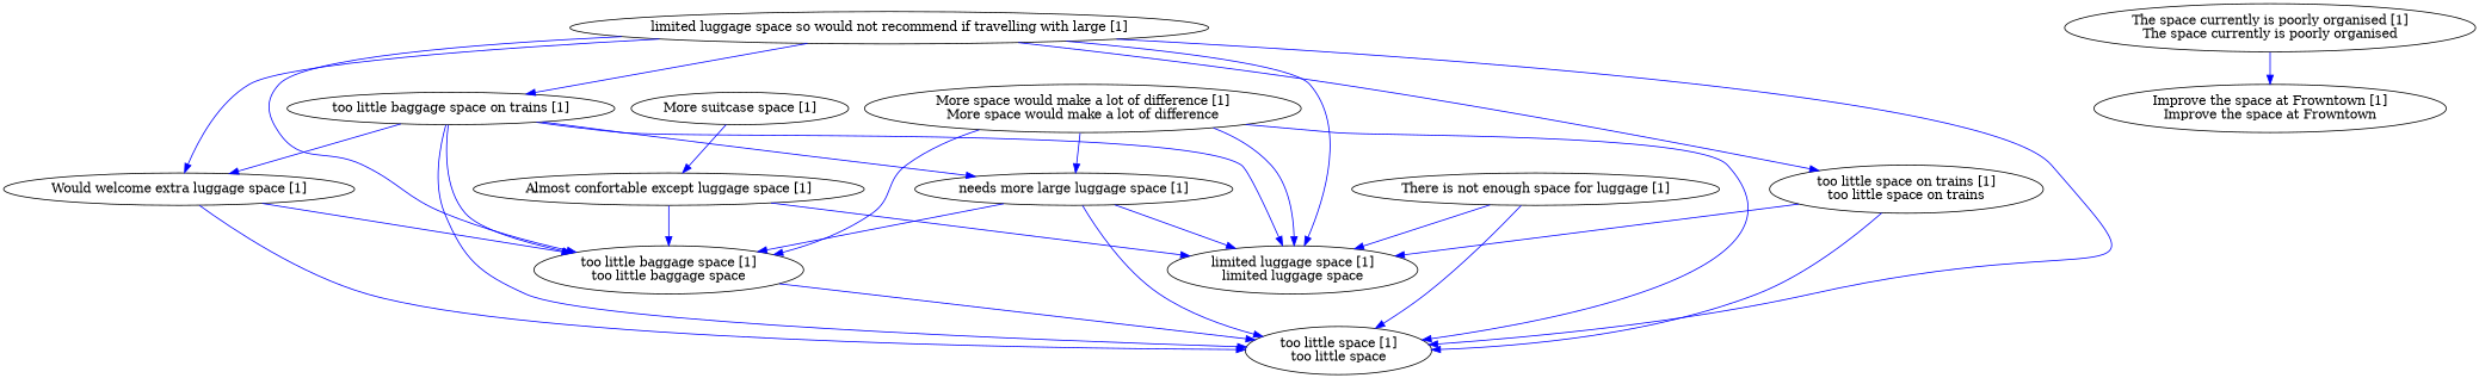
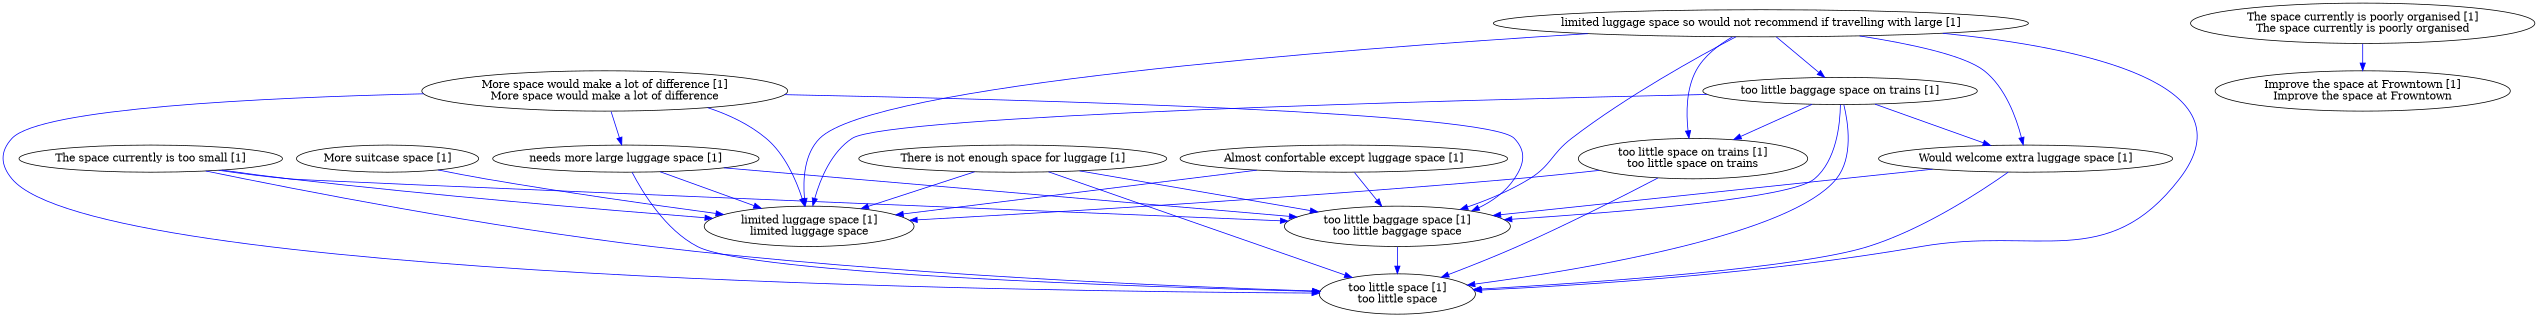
  digraph {
    edge [color=blue]
    "Almost confortable except luggage space [1]"
    "limited luggage space [1]\nlimited luggage space"
    "too little baggage space [1]\ntoo little baggage space"
    "too little space [1]\ntoo little space"
    "More space would make a lot of difference [1]\nMore space would make a lot of difference"
    "needs more large luggage space [1]"
    "More suitcase space [1]"
    "The space currently is poorly organised [1]\nThe space currently is poorly organised"
    "Improve the space at Frowntown [1]\nImprove the space at Frowntown"
+   "The space currently is too small [1]"
    "There is not enough space for luggage [1]"
    "Would welcome extra luggage space [1]"
    "limited luggage space so would not recommend if travelling with large [1]"
    "too little baggage space on trains [1]"
    "too little space on trains [1]\ntoo little space on trains"
    "Almost confortable except luggage space [1]" -> "limited luggage space [1]\nlimited luggage space"
    "Almost confortable except luggage space [1]" -> "too little baggage space [1]\ntoo little baggage space"
    "too little baggage space [1]\ntoo little baggage space" -> "too little space [1]\ntoo little space"
    "More space would make a lot of difference [1]\nMore space would make a lot of difference" -> "limited luggage space [1]\nlimited luggage space"
    "More space would make a lot of difference [1]\nMore space would make a lot of difference" -> "too little baggage space [1]\ntoo little baggage space"
    "More space would make a lot of difference [1]\nMore space would make a lot of difference" -> "too little space [1]\ntoo little space"
    "More space would make a lot of difference [1]\nMore space would make a lot of difference" -> "needs more large luggage space [1]"
    "needs more large luggage space [1]" -> "limited luggage space [1]\nlimited luggage space"
    "needs more large luggage space [1]" -> "too little baggage space [1]\ntoo little baggage space"
    "needs more large luggage space [1]" -> "too little space [1]\ntoo little space"
-   "More suitcase space [1]" -> "Almost confortable except luggage space [1]"
+   "More suitcase space [1]" -> "limited luggage space [1]\nlimited luggage space"
    "The space currently is poorly organised [1]\nThe space currently is poorly organised" -> "Improve the space at Frowntown [1]\nImprove the space at Frowntown"
+   "The space currently is too small [1]" -> "limited luggage space [1]\nlimited luggage space"
+   "The space currently is too small [1]" -> "too little baggage space [1]\ntoo little baggage space"
+   "The space currently is too small [1]" -> "too little space [1]\ntoo little space"
    "There is not enough space for luggage [1]" -> "limited luggage space [1]\nlimited luggage space"
+   "There is not enough space for luggage [1]" -> "too little baggage space [1]\ntoo little baggage space"
    "There is not enough space for luggage [1]" -> "too little space [1]\ntoo little space"
    "Would welcome extra luggage space [1]" -> "too little baggage space [1]\ntoo little baggage space"
    "Would welcome extra luggage space [1]" -> "too little space [1]\ntoo little space"
    "limited luggage space so would not recommend if travelling with large [1]" -> "limited luggage space [1]\nlimited luggage space"
    "limited luggage space so would not recommend if travelling with large [1]" -> "too little baggage space [1]\ntoo little baggage space"
    "limited luggage space so would not recommend if travelling with large [1]" -> "too little space [1]\ntoo little space"
    "limited luggage space so would not recommend if travelling with large [1]" -> "Would welcome extra luggage space [1]"
    "limited luggage space so would not recommend if travelling with large [1]" -> "too little baggage space on trains [1]"
    "limited luggage space so would not recommend if travelling with large [1]" -> "too little space on trains [1]\ntoo little space on trains"
    "too little baggage space on trains [1]" -> "limited luggage space [1]\nlimited luggage space"
    "too little baggage space on trains [1]" -> "too little baggage space [1]\ntoo little baggage space"
    "too little baggage space on trains [1]" -> "too little space [1]\ntoo little space"
    "too little baggage space on trains [1]" -> "Would welcome extra luggage space [1]"
-   "too little baggage space on trains [1]" -> "needs more large luggage space [1]"
+   "too little baggage space on trains [1]" -> "too little space on trains [1]\ntoo little space on trains"
    "too little space on trains [1]\ntoo little space on trains" -> "limited luggage space [1]\nlimited luggage space"
    "too little space on trains [1]\ntoo little space on trains" -> "too little space [1]\ntoo little space"
  }
